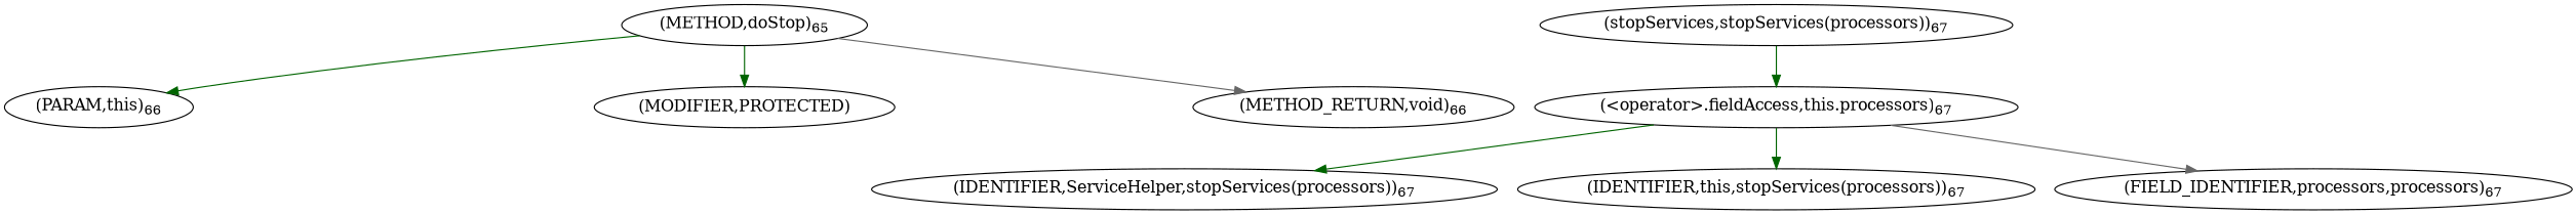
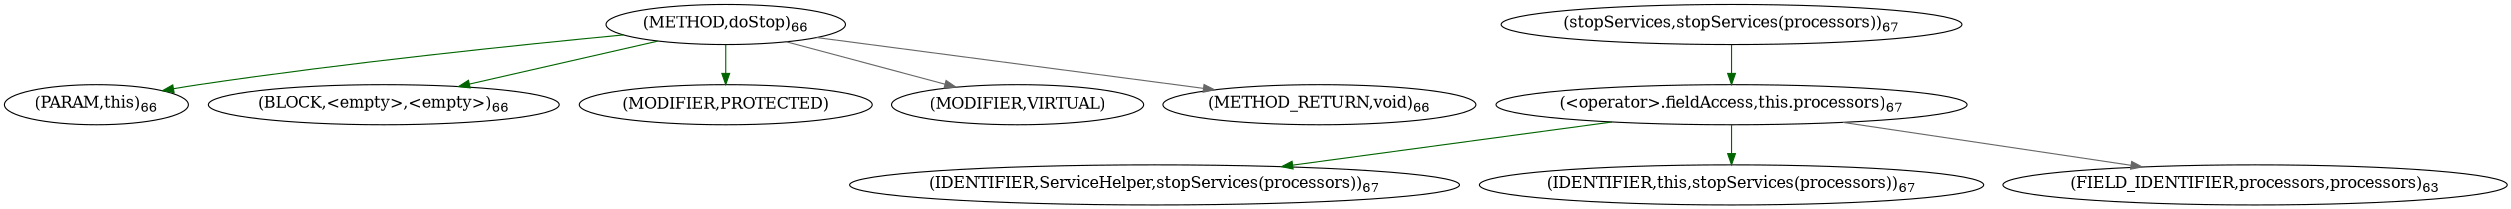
  digraph {
    edge [color=darkgreen]
-   n1 [label=<(METHOD,doStop)<SUB>65</SUB>>]
+   n1 [label=<(METHOD,doStop)<SUB>66</SUB>>]
    n2 [label=<(PARAM,this)<SUB>66</SUB>>]
+   n3 [label=<(BLOCK,&lt;empty&gt;,&lt;empty&gt;)<SUB>66</SUB>>]
    n4 [label=<(MODIFIER,PROTECTED)>]
+   n5 [label=<(MODIFIER,VIRTUAL)>]
    n6 [label=<(METHOD_RETURN,void)<SUB>66</SUB>>]
    n7 [label=<(stopServices,stopServices(processors))<SUB>67</SUB>>]
    n8 [label=<(&lt;operator&gt;.fieldAccess,this.processors)<SUB>67</SUB>>]
    n9 [label=<(IDENTIFIER,ServiceHelper,stopServices(processors))<SUB>67</SUB>>]
    n10 [label=<(IDENTIFIER,this,stopServices(processors))<SUB>67</SUB>>]
-   n11 [label=<(FIELD_IDENTIFIER,processors,processors)<SUB>67</SUB>>]
+   n11 [label=<(FIELD_IDENTIFIER,processors,processors)<SUB>63</SUB>>]
    n1 -> n2
+   n1 -> n3
    n1 -> n4
+   n1 -> n5 [color=gray40]
    n1 -> n6 [color=gray40]
    n7 -> n8
    n8 -> n9
    n8 -> n10
    n8 -> n11 [color=gray40]
  }
